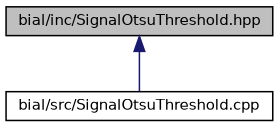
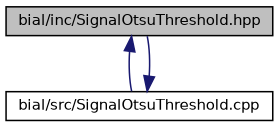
  digraph {
    node [color=black fontname=Helvetica fontsize=10 shape=record style=filled]
    edge [color=midnightblue dir=back fontname=Helvetica fontsize=10 labelfontname=Helvetica labelfontsize=10 style=solid]
    n1 [fillcolor=grey75 fontcolor=black height=0.2 label="bial/inc/SignalOtsuThreshold.hpp" width=0.4]
    n2 [fillcolor=white height=0.2 label="bial/src/SignalOtsuThreshold.cpp" width=0.4]
    n1 -> n2
+   n2 -> n1
  }
